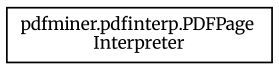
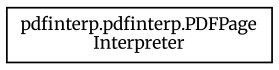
  digraph {
    rankdir=LR
    fontname=Merriweather
-   n1 [color=black fillcolor=white fontname=Merriweather fontsize=10 height=0.2 label="pdfminer.pdfinterp.PDFPage\lInterpreter" shape=record style=filled width=0.4]
+   n1 [color=black fillcolor=white fontname=Merriweather fontsize=10 height=0.2 label="pdfinterp.pdfinterp.PDFPage\lInterpreter" shape=record style=filled width=0.4]
  }
